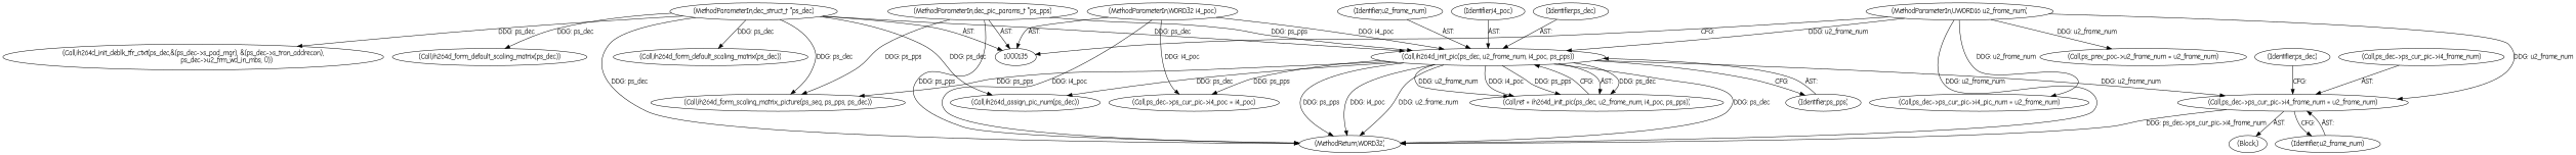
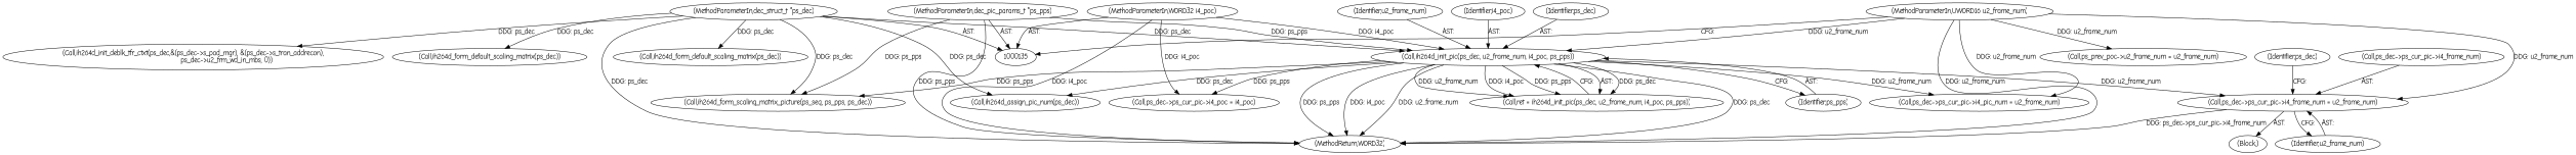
  digraph {
    fontname="Comic Neue"
    node [fontname="Comic Neue"]
    edge [fontname="Comic Neue"]
    n1 [label="(Call,ps_dec->ps_cur_pic->i4_frame_num = u2_frame_num)"]
    n2 [label="(Identifier,u2_frame_num)"]
    n3 [label="(MethodReturn,WORD32)"]
    n4 [label="(Block,)"]
    n5 [label="(Call,ih264d_init_pic(ps_dec, u2_frame_num, i4_poc, ps_pps))"]
    n6 [label="(Call,ps_dec->ps_cur_pic->i4_poc = i4_poc)"]
    n7 [label="(Call,ret = ih264d_init_pic(ps_dec, u2_frame_num, i4_poc, ps_pps))"]
    n8 [label="(Call,ps_dec->ps_cur_pic->i4_pic_num = u2_frame_num)"]
    n9 [label="(Call,ih264d_form_scaling_matrix_picture(ps_seq, ps_pps, ps_dec))"]
    n10 [label="(Identifier,ps_pps)"]
    n11 [label="(Call,ih264d_assign_pic_num(ps_dec))"]
    n12 [label="(MethodParameterIn,dec_struct_t *ps_dec)"]
    n13 [label="(Call,ih264d_init_deblk_tfr_ctxt(ps_dec,&(ps_dec->s_pad_mgr), &(ps_dec->s_tran_addrecon),\n                               ps_dec->u2_frm_wd_in_mbs, 0))"]
    n14 [label="(Call,ih264d_form_default_scaling_matrix(ps_dec))"]
    n15 [label="(Call,ih264d_form_default_scaling_matrix(ps_dec))"]
    1000135
    n17 [label="(MethodParameterIn,UWORD16 u2_frame_num)"]
    n18 [label="(Call,ps_prev_poc->u2_frame_num = u2_frame_num)"]
    n19 [label="(MethodParameterIn,WORD32 i4_poc)"]
    n20 [label="(MethodParameterIn,dec_pic_params_t *ps_pps)"]
    n21 [label="(Identifier,ps_dec)"]
    n22 [label="(Call,ps_dec->ps_cur_pic->i4_frame_num)"]
    n23 [label="(Identifier,i4_poc)"]
    n24 [label="(Identifier,ps_dec)"]
    n25 [label="(Identifier,u2_frame_num)"]
    n1 -> n2 [label="CFG: "]
    n1 -> n3 [label="DDG: ps_dec->ps_cur_pic->i4_frame_num"]
    n1 -> n4 [label="AST: "]
    n2 -> n1 [label="AST: "]
    n5 -> n1 [label="DDG: u2_frame_num"]
    n5 -> n3 [label="DDG: u2_frame_num"]
    n5 -> n3 [label="DDG: ps_dec"]
    n5 -> n3 [label="DDG: ps_pps"]
    n5 -> n3 [label="DDG: i4_poc"]
    n5 -> n6 [label="DDG: ps_pps"]
    n5 -> n7 [label="AST: "]
    n5 -> n7 [label="DDG: ps_dec"]
    n5 -> n7 [label="DDG: u2_frame_num"]
    n5 -> n7 [label="DDG: i4_poc"]
    n5 -> n7 [label="DDG: ps_pps"]
+   n5 -> n8 [label="DDG: u2_frame_num"]
    n5 -> n9 [label="DDG: ps_pps"]
    n5 -> n10 [label="CFG: "]
    n5 -> n11 [label="DDG: ps_dec"]
    n7 -> n5 [label="CFG: "]
    n10 -> n5 [label="AST: "]
    n12 -> n3 [label="DDG: ps_dec"]
    n12 -> n5 [label="DDG: ps_dec"]
    n12 -> n9 [label="DDG: ps_dec"]
    n12 -> n11 [label="DDG: ps_dec"]
    n12 -> n13 [label="DDG: ps_dec"]
    n12 -> n14 [label="DDG: ps_dec"]
    n12 -> n15 [label="DDG: ps_dec"]
    n12 -> 1000135 [label="AST: "]
    n17 -> n1 [label="DDG: u2_frame_num"]
    n17 -> n3 [label="DDG: u2_frame_num"]
    n17 -> n5 [label="DDG: u2_frame_num"]
    n17 -> n8 [label="DDG: u2_frame_num"]
    n17 -> 1000135 [label="CFG: "]
    n17 -> n18 [label="DDG: u2_frame_num"]
    n19 -> n3 [label="DDG: i4_poc"]
    n19 -> n5 [label="DDG: i4_poc"]
    n19 -> n6 [label="DDG: i4_poc"]
    n19 -> 1000135 [label="AST: "]
    n20 -> n3 [label="DDG: ps_pps"]
    n20 -> n5 [label="DDG: ps_pps"]
    n20 -> n9 [label="DDG: ps_pps"]
    n20 -> 1000135 [label="AST: "]
    n21 -> n1 [label="CFG: "]
    n22 -> n1 [label="AST: "]
    n23 -> n5 [label="AST: "]
    n24 -> n5 [label="AST: "]
    n25 -> n5 [label="AST: "]
  }
